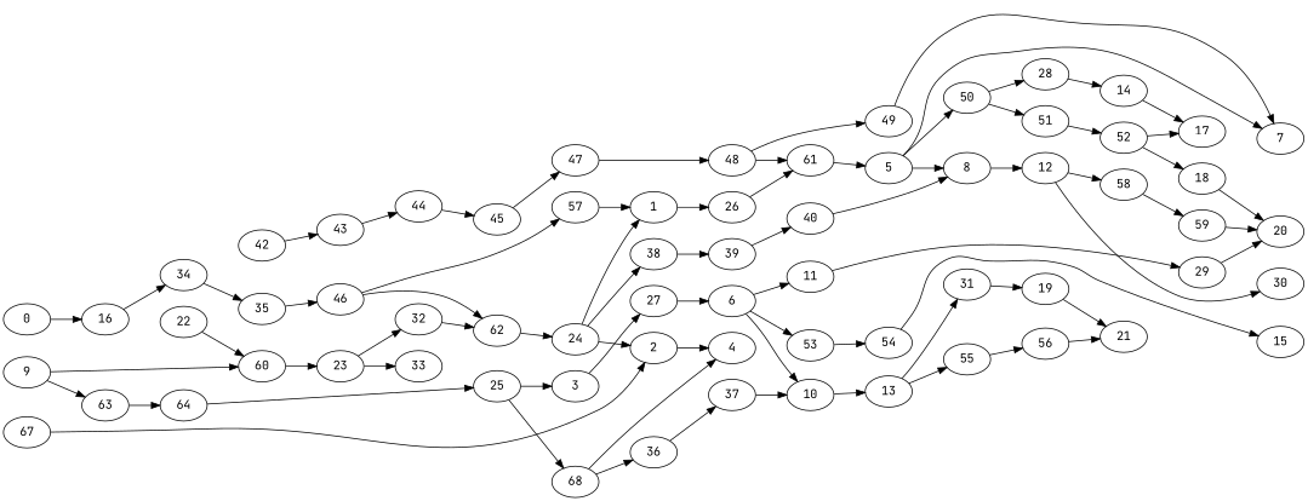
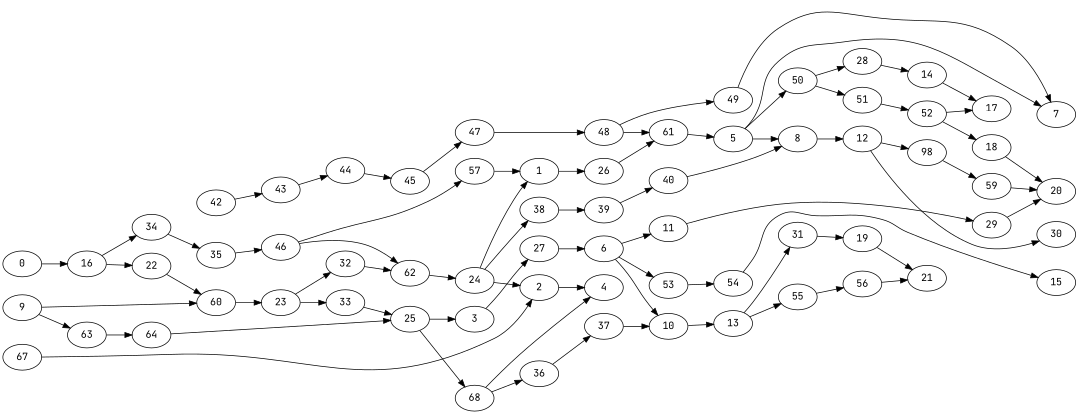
  digraph {
    fontname="JetBrains Mono"
    rankdir=LR
    node [fontname="JetBrains Mono"]
    edge [fontname="JetBrains Mono" weight=0]
    0
    16
    22
    34
    1
    26
    61
    2
    4
    3
    27
    6
    5
    7
    8
    50
    12
    28
    51
    10
    11
    53
    13
    29
    54
    14
    30
-   58
+   58 [label=98]
    9
    60
    63
    23
    64
    31
    55
    20
    59
    19
    56
    17
    35
    18
    21
    32
    33
    62
    25
    24
    38
    39
    68
    36
    46
    57
    37
    40
    42
    43
    44
    45
    47
    48
    49
    52
    15
    67
    0 -> 16 [weight=2]
+   16 -> 22
    16 -> 34
    22 -> 60
    34 -> 35
    1 -> 26
    26 -> 61
    61 -> 5
    2 -> 4 [weight=2]
    3 -> 27 [weight=1]
    27 -> 6
    6 -> 10 [weight=1]
    6 -> 11
    6 -> 53
    5 -> 7
    5 -> 8 [weight=1]
    5 -> 50
    8 -> 12 [weight=1]
    50 -> 28
    50 -> 51
    12 -> 30
    12 -> 58
    28 -> 14
    51 -> 52
    10 -> 13
    11 -> 29
    53 -> 54
    13 -> 31
    13 -> 55
    29 -> 20
    54 -> 15
    14 -> 17
    58 -> 59
    9 -> 60
    9 -> 63
    60 -> 23 [weight=1]
    63 -> 64
    23 -> 32
    23 -> 33
    64 -> 25
    31 -> 19
    55 -> 56
    59 -> 20
    19 -> 21
    56 -> 21
    35 -> 46
    18 -> 20
    32 -> 62
+   33 -> 25
    62 -> 24
    25 -> 3 [weight=2]
    25 -> 68
    24 -> 1
    24 -> 2 [weight=1]
    24 -> 38
    38 -> 39
    39 -> 40
    68 -> 4
    68 -> 36
    36 -> 37
    46 -> 62
    46 -> 57
    57 -> 1 [weight=1]
    37 -> 10 [weight=2]
    40 -> 8
    42 -> 43
    43 -> 44
    44 -> 45
    45 -> 47
    47 -> 48
    48 -> 61 [weight=3]
    48 -> 49
    49 -> 7
    52 -> 17
    52 -> 18
    67 -> 2
  }
